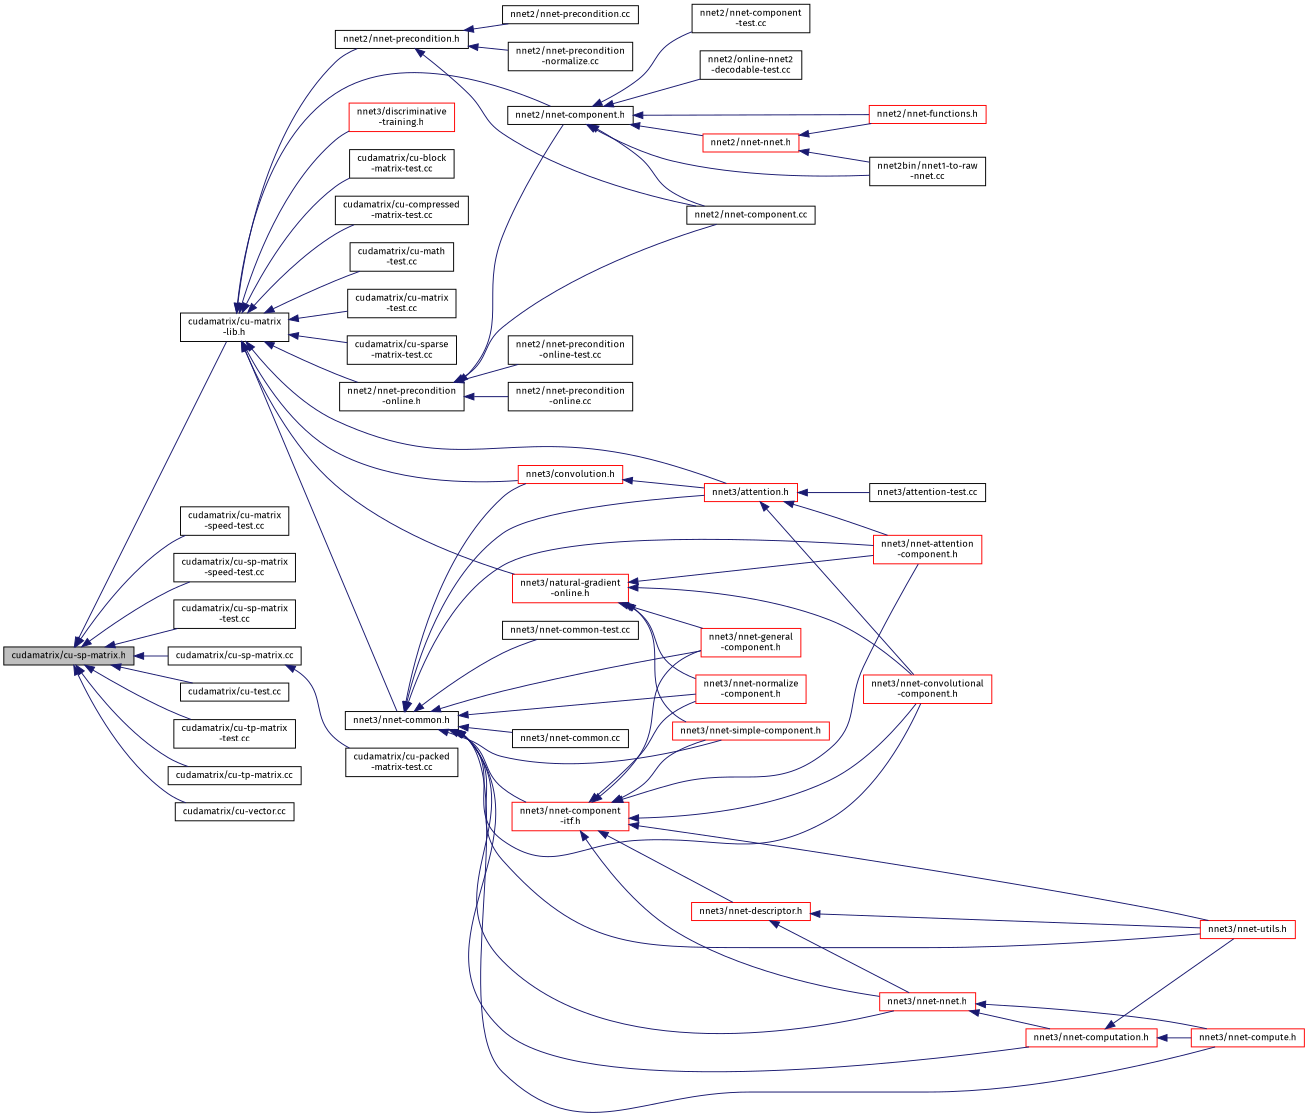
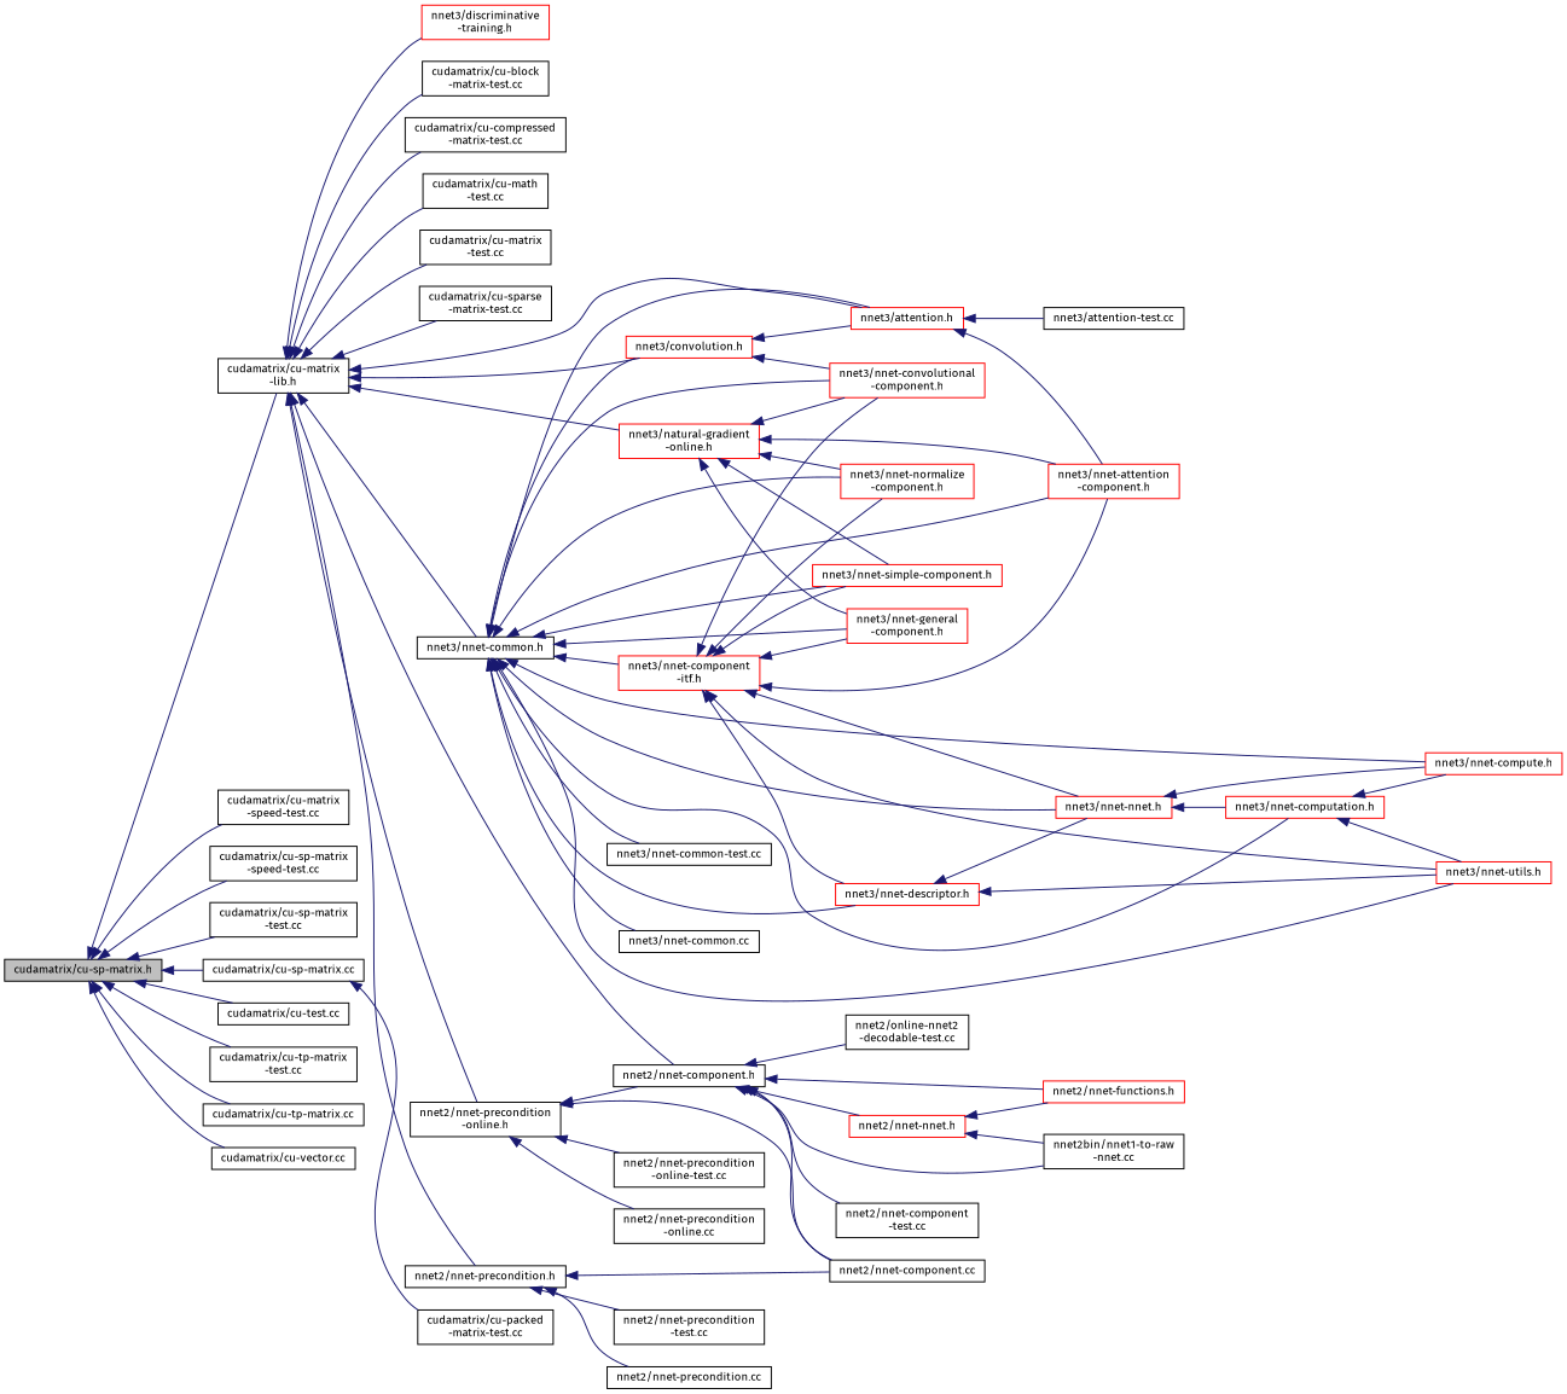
  digraph {
    fontname="Fira Sans"
    rankdir=LR
    node [color=black fillcolor=white fontname="Fira Sans" fontsize=10 shape=record style=filled]
    edge [color=midnightblue dir=back fontname="Fira Sans" fontsize=10 labelfontname=Helvetica labelfontsize=10 style=solid]
    n1 [fillcolor=grey75 fontcolor=black height=0.2 label="cudamatrix/cu-sp-matrix.h" width=0.4]
    n2 [height=0.2 label="cudamatrix/cu-matrix\l-lib.h" width=0.4]
    n3 [height=0.2 label="cudamatrix/cu-matrix\l-speed-test.cc" width=0.4]
    n4 [height=0.2 label="cudamatrix/cu-sp-matrix\l-speed-test.cc" width=0.4]
    n5 [height=0.2 label="cudamatrix/cu-sp-matrix\l-test.cc" width=0.4]
    n6 [height=0.2 label="cudamatrix/cu-sp-matrix.cc" width=0.4]
    n7 [height=0.2 label="cudamatrix/cu-test.cc" width=0.4]
    n8 [height=0.2 label="cudamatrix/cu-tp-matrix\l-test.cc" width=0.4]
    n9 [height=0.2 label="cudamatrix/cu-tp-matrix.cc" width=0.4]
    n10 [height=0.2 label="cudamatrix/cu-vector.cc" width=0.4]
    n11 [height=0.2 label="cudamatrix/cu-block\l-matrix-test.cc" width=0.4]
    n12 [height=0.2 label="cudamatrix/cu-compressed\l-matrix-test.cc" width=0.4]
    n13 [height=0.2 label="cudamatrix/cu-math\l-test.cc" width=0.4]
    n14 [height=0.2 label="cudamatrix/cu-matrix\l-test.cc" width=0.4]
    n15 [height=0.2 label="cudamatrix/cu-sparse\l-matrix-test.cc" width=0.4]
    n16 [height=0.2 label="nnet3/nnet-common.h" width=0.4]
    n17 [color=red height=0.2 label="nnet3/attention.h" width=0.4]
    n18 [color=red height=0.2 label="nnet3/convolution.h" width=0.4]
    n19 [height=0.2 label="nnet2/nnet-component.h" width=0.4]
    n20 [height=0.2 label="nnet2/nnet-precondition\l-online.h" width=0.4]
    n21 [height=0.2 label="nnet2/nnet-precondition.h" width=0.4]
    n22 [color=red height=0.2 label="nnet3/discriminative\l-training.h" width=0.4]
    n23 [color=red height=0.2 label="nnet3/natural-gradient\l-online.h" width=0.4]
    n24 [height=0.2 label="cudamatrix/cu-packed\l-matrix-test.cc" width=0.4]
    n25 [color=red height=0.2 label="nnet3/nnet-component\l-itf.h" width=0.4]
    n26 [color=red height=0.2 label="nnet3/nnet-nnet.h" width=0.4]
    n27 [color=red height=0.2 label="nnet3/nnet-computation.h" width=0.4]
    n28 [color=red height=0.2 label="nnet3/nnet-compute.h" width=0.4]
    n29 [color=red height=0.2 label="nnet3/nnet-utils.h" width=0.4]
    n30 [color=red height=0.2 label="nnet3/nnet-descriptor.h" width=0.4]
    n31 [color=red height=0.2 label="nnet3/nnet-attention\l-component.h" width=0.4]
    n32 [color=red height=0.2 label="nnet3/nnet-simple-component.h" width=0.4]
    n33 [color=red height=0.2 label="nnet3/nnet-normalize\l-component.h" width=0.4]
    n34 [color=red height=0.2 label="nnet3/nnet-general\l-component.h" width=0.4]
    n35 [color=red height=0.2 label="nnet3/nnet-convolutional\l-component.h" width=0.4]
    n36 [height=0.2 label="nnet3/nnet-common-test.cc" width=0.4]
    n37 [height=0.2 label="nnet3/nnet-common.cc" width=0.4]
    n38 [height=0.2 label="nnet3/attention-test.cc" width=0.4]
    n39 [color=red height=0.2 label="nnet2/nnet-nnet.h" width=0.4]
    n40 [color=red height=0.2 label="nnet2/nnet-functions.h" width=0.4]
    n41 [height=0.2 label="nnet2bin/nnet1-to-raw\l-nnet.cc" width=0.4]
    n42 [height=0.2 label="nnet2/nnet-component\l-test.cc" width=0.4]
    n43 [height=0.2 label="nnet2/nnet-component.cc" width=0.4]
    n44 [height=0.2 label="nnet2/online-nnet2\l-decodable-test.cc" width=0.4]
    n45 [height=0.2 label="nnet2/nnet-precondition\l-online-test.cc" width=0.4]
    n46 [height=0.2 label="nnet2/nnet-precondition\l-online.cc" width=0.4]
-   n47 [height=0.2 label="nnet2/nnet-precondition\l-normalize.cc" width=0.4]
+   n47 [height=0.2 label="nnet2/nnet-precondition\l-test.cc" width=0.4]
    n48 [height=0.2 label="nnet2/nnet-precondition.cc" width=0.4]
    n1 -> n2
    n1 -> n3
    n1 -> n4
    n1 -> n5
    n1 -> n6
    n1 -> n7
    n1 -> n8
    n1 -> n9
    n1 -> n10
    n2 -> n11
    n2 -> n12
    n2 -> n13
    n2 -> n14
    n2 -> n15
    n2 -> n16
    n2 -> n17
    n2 -> n18
    n2 -> n19
    n2 -> n20
    n2 -> n21
    n2 -> n22
    n2 -> n23
    n6 -> n24
    n16 -> n17
    n16 -> n18
    n16 -> n25
    n16 -> n26
    n16 -> n27
    n16 -> n28
    n16 -> n29
+   n16 -> n30
    n16 -> n31
    n16 -> n32
    n16 -> n33
    n16 -> n34
    n16 -> n35
    n16 -> n36
    n16 -> n37
    n17 -> n31
    n17 -> n38
    n18 -> n17
-   n17 -> n35
+   n18 -> n35
    n19 -> n39
    n19 -> n40
    n19 -> n41
    n19 -> n42
    n19 -> n43
    n19 -> n44
    n20 -> n19
    n20 -> n43
    n20 -> n45
    n20 -> n46
    n21 -> n43
    n21 -> n47
    n21 -> n48
    n23 -> n31
    n23 -> n32
    n23 -> n33
    n23 -> n34
    n23 -> n35
    n25 -> n26
    n25 -> n29
    n25 -> n30
    n25 -> n31
    n25 -> n32
    n25 -> n33
    n25 -> n34
    n25 -> n35
    n26 -> n27
    n26 -> n28
    n27 -> n28
    n27 -> n29
    n30 -> n26
    n30 -> n29
    n39 -> n40
    n39 -> n41
  }
